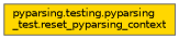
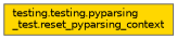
  digraph {
    rankdir=LR
-   n1 [color=grey40 fillcolor=gold fontname=Helvetica fontsize=10 height=0.2 label="pyparsing.testing.pyparsing\l_test.reset_pyparsing_context" shape=box style=filled width=0.4]
+   n1 [color=grey40 fillcolor=gold fontname=Helvetica fontsize=10 height=0.2 label="testing.testing.pyparsing\l_test.reset_pyparsing_context" shape=box style=filled width=0.4]
  }
